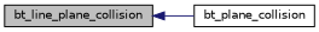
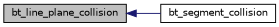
  digraph {
    rankdir=LR
    node [color=black fontname=Helvetica fontsize=10 shape=record style=filled]
    n1 [fillcolor=grey75 fontcolor=black height=0.2 label=bt_line_plane_collision width=0.4]
-   n2 [fillcolor=white height=0.2 label=bt_plane_collision width=0.4]
+   n2 [fillcolor=white height=0.2 label=bt_segment_collision width=0.4]
    n1 -> n2 [color=midnightblue dir=back fontname=Helvetica fontsize=10 labelfontname=Helvetica labelfontsize=10 style=solid]
  }
